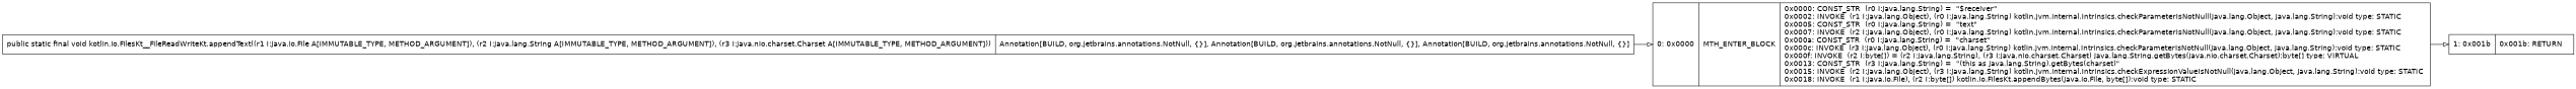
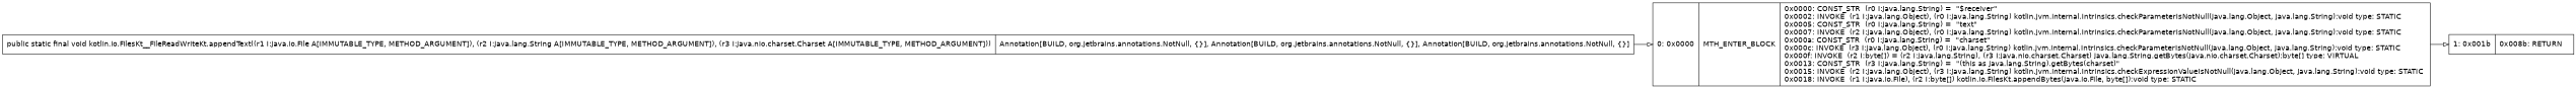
  digraph {
    rankdir=LR
    fontname="DejaVu Sans"
    node [shape=record fontname="DejaVu Sans"]
    edge [arrowhead=onormal fontname="DejaVu Sans"]
    n1 [label="{0\:\ 0x0000|MTH_ENTER_BLOCK\l|0x0000: CONST_STR  (r0 I:java.lang.String) =  \"$receiver\" \l0x0002: INVOKE  (r1 I:java.lang.Object), (r0 I:java.lang.String) kotlin.jvm.internal.Intrinsics.checkParameterIsNotNull(java.lang.Object, java.lang.String):void type: STATIC \l0x0005: CONST_STR  (r0 I:java.lang.String) =  \"text\" \l0x0007: INVOKE  (r2 I:java.lang.Object), (r0 I:java.lang.String) kotlin.jvm.internal.Intrinsics.checkParameterIsNotNull(java.lang.Object, java.lang.String):void type: STATIC \l0x000a: CONST_STR  (r0 I:java.lang.String) =  \"charset\" \l0x000c: INVOKE  (r3 I:java.lang.Object), (r0 I:java.lang.String) kotlin.jvm.internal.Intrinsics.checkParameterIsNotNull(java.lang.Object, java.lang.String):void type: STATIC \l0x000f: INVOKE  (r2 I:byte[]) = (r2 I:java.lang.String), (r3 I:java.nio.charset.Charset) java.lang.String.getBytes(java.nio.charset.Charset):byte[] type: VIRTUAL \l0x0013: CONST_STR  (r3 I:java.lang.String) =  \"(this as java.lang.String).getBytes(charset)\" \l0x0015: INVOKE  (r2 I:java.lang.Object), (r3 I:java.lang.String) kotlin.jvm.internal.Intrinsics.checkExpressionValueIsNotNull(java.lang.Object, java.lang.String):void type: STATIC \l0x0018: INVOKE  (r1 I:java.io.File), (r2 I:byte[]) kotlin.io.FilesKt.appendBytes(java.io.File, byte[]):void type: STATIC \l}"]
-   n2 [label="{1\:\ 0x001b|0x001b: RETURN   \l}"]
+   n2 [label="{1\:\ 0x001b|0x008b: RETURN   \l}"]
    n3 [label="{public static final void kotlin.io.FilesKt__FileReadWriteKt.appendText((r1 I:java.io.File A[IMMUTABLE_TYPE, METHOD_ARGUMENT]), (r2 I:java.lang.String A[IMMUTABLE_TYPE, METHOD_ARGUMENT]), (r3 I:java.nio.charset.Charset A[IMMUTABLE_TYPE, METHOD_ARGUMENT]))  | Annotation[BUILD, org.jetbrains.annotations.NotNull, \{\}], Annotation[BUILD, org.jetbrains.annotations.NotNull, \{\}], Annotation[BUILD, org.jetbrains.annotations.NotNull, \{\}]\l}"]
    n1 -> n2
    n3 -> n1
  }
